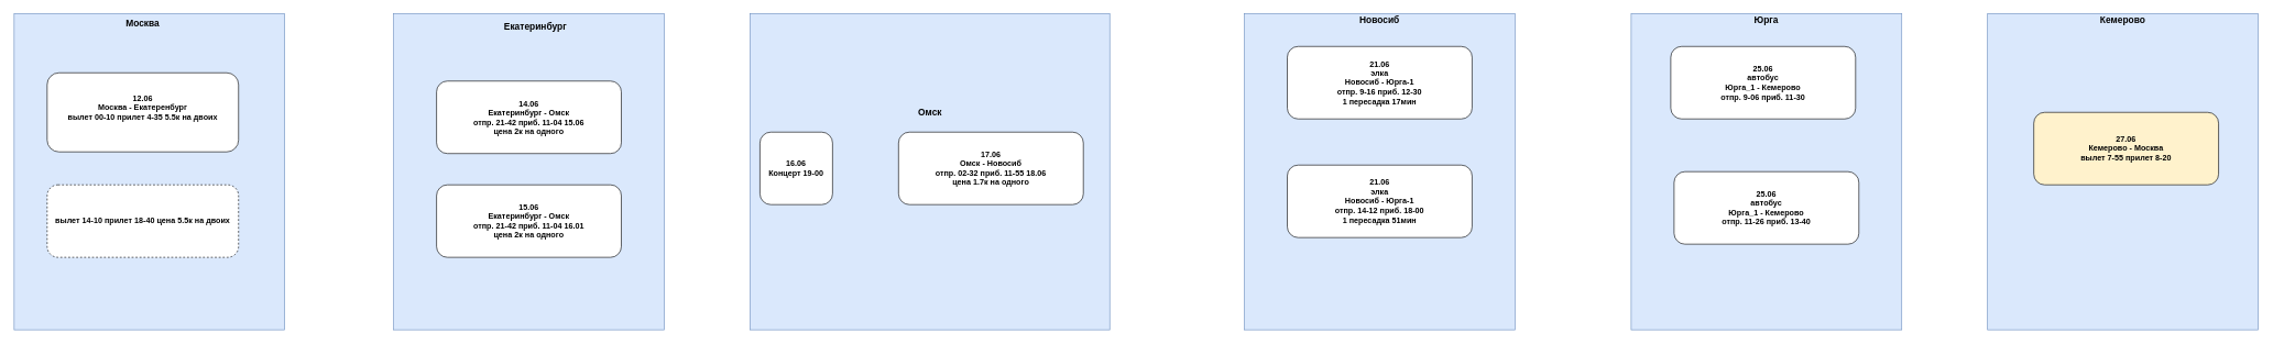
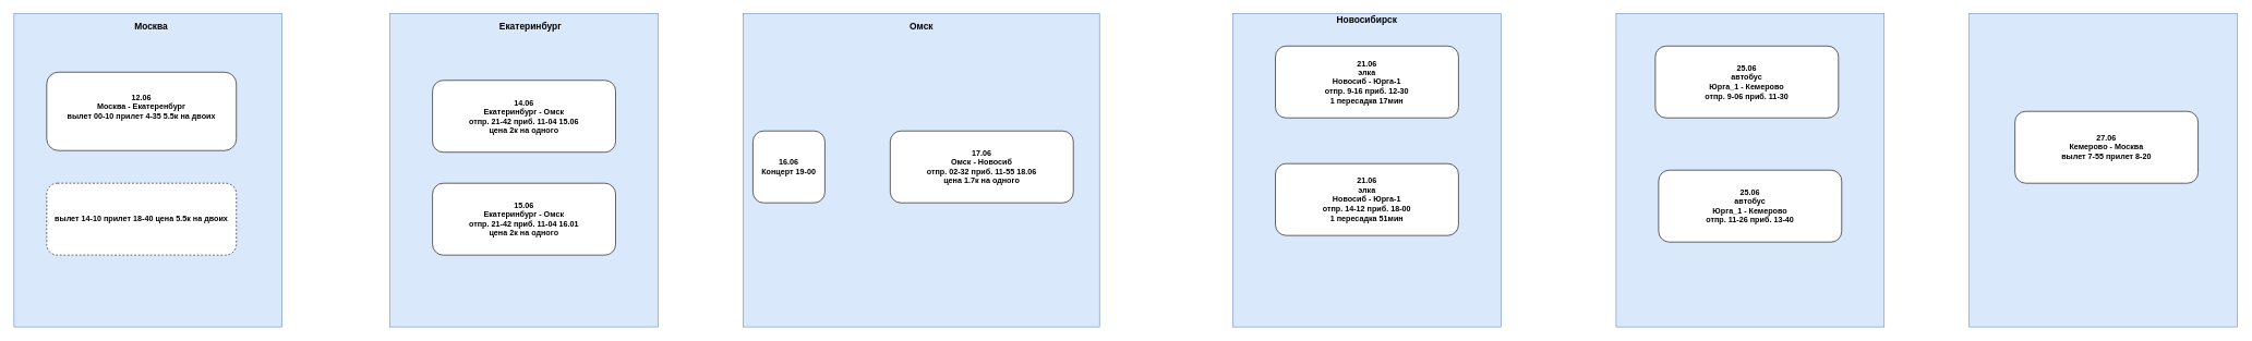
  <mxCell id="0" />
  <mxCell id="1" parent="0" />
  <mxCell id="2" value="" style="rounded=0;whiteSpace=wrap;html=1;fillColor=#dae8fc;strokeColor=#6c8ebf;" vertex="1" parent="1"><mxGeometry x="1884" y="20" width="410" height="480" as="geometry" /></mxCell>
  <mxCell id="3" value="" style="rounded=0;whiteSpace=wrap;html=1;fillColor=#dae8fc;strokeColor=#6c8ebf;" vertex="1" parent="1"><mxGeometry x="1135" y="20" width="545" height="480" as="geometry" /></mxCell>
- <mxCell id="4" value="&lt;span style=&quot;font-size: 14px&quot;&gt;&lt;b&gt;Новосиб&lt;/b&gt;&lt;/span&gt;" style="text;html=1;strokeColor=none;fillColor=none;align=center;verticalAlign=middle;whiteSpace=wrap;rounded=0;" vertex="1" parent="1"><mxGeometry x="2069" y="20" width="40" height="20" as="geometry" /></mxCell>
+ <mxCell id="4" value="&lt;span style=&quot;font-size: 14px&quot;&gt;&lt;b&gt;Новосибирск&lt;/b&gt;&lt;/span&gt;" style="text;html=1;strokeColor=none;fillColor=none;align=center;verticalAlign=middle;whiteSpace=wrap;rounded=0;" vertex="1" parent="1"><mxGeometry x="2069" y="20" width="40" height="20" as="geometry" /></mxCell>
  <mxCell id="5" value="" style="rounded=0;whiteSpace=wrap;html=1;fillColor=#dae8fc;strokeColor=#6c8ebf;" vertex="1" parent="1"><mxGeometry x="595" y="20" width="410" height="480" as="geometry" /></mxCell>
  <mxCell id="6" value="" style="rounded=0;whiteSpace=wrap;html=1;fillColor=#dae8fc;strokeColor=#6c8ebf;" vertex="1" parent="1"><mxGeometry x="20" y="20" width="410" height="480" as="geometry" /></mxCell>
  <mxCell id="7" value="&lt;b&gt;12.06&lt;br&gt;Москва - Екатеренбург&lt;br&gt;вылет 00-10 прилет 4-35 5.5к на двоих&lt;br&gt;&lt;br&gt;&lt;/b&gt;" style="rounded=1;whiteSpace=wrap;html=1;" vertex="1" parent="1"><mxGeometry x="70" y="110" width="290" height="120" as="geometry" /></mxCell>
  <mxCell id="8" value="&lt;b&gt;вылет 14-10 прилет 18-40 цена 5.5к на двоих&lt;/b&gt;" style="rounded=1;whiteSpace=wrap;html=1;dashed=1;" vertex="1" parent="1"><mxGeometry x="70" y="280" width="290" height="110" as="geometry" /></mxCell>
  <mxCell id="9" value="&lt;b&gt;15.06&lt;br&gt;Екатеринбург - Омск&lt;br&gt;отпр. 21-42 приб. 11-04 16.01&lt;br&gt;&lt;/b&gt;&lt;b&gt;цена 2к на одного&lt;/b&gt;&lt;b&gt;&lt;br&gt;&lt;/b&gt;" style="rounded=1;whiteSpace=wrap;html=1;" vertex="1" parent="1"><mxGeometry x="660" y="280" width="280" height="110" as="geometry" /></mxCell>
  <mxCell id="10" value="&lt;b&gt;14.06&lt;br&gt;Екатеринбург - Омск&lt;br&gt;отпр. 21-42 приб. 11-04 15.06&lt;br&gt;цена 2к на одного&lt;br&gt;&lt;/b&gt;" style="rounded=1;whiteSpace=wrap;html=1;" vertex="1" parent="1"><mxGeometry x="660" y="122.5" width="280" height="110" as="geometry" /></mxCell>
  <mxCell id="11" value="&lt;b&gt;16.06&lt;br&gt;&lt;/b&gt;&lt;b&gt;Концерт 19-00&lt;br&gt;&lt;/b&gt;" style="rounded=1;whiteSpace=wrap;html=1;" vertex="1" parent="1"><mxGeometry x="1150" y="200" width="110" height="110" as="geometry" /></mxCell>
  <mxCell id="12" value="&lt;b&gt;17.06&lt;br&gt;Омск - Новосиб&lt;br&gt;отпр. 02-32 приб. 11-55 18.06&lt;br&gt;цена 1.7к на одного&lt;br&gt;&lt;/b&gt;" style="rounded=1;whiteSpace=wrap;html=1;" vertex="1" parent="1"><mxGeometry x="1360" y="200" width="280" height="110" as="geometry" /></mxCell>
  <mxCell id="13" value="&lt;span style=&quot;font-size: 14px&quot;&gt;&lt;b&gt;Екатеринбург&lt;/b&gt;&lt;/span&gt;" style="text;html=1;strokeColor=none;fillColor=none;align=center;verticalAlign=middle;whiteSpace=wrap;rounded=0;" vertex="1" parent="1"><mxGeometry x="790" y="30" width="40" height="20" as="geometry" /></mxCell>
- <mxCell id="14" value="&lt;span style=&quot;font-size: 14px&quot;&gt;&lt;b&gt;Омск&lt;/b&gt;&lt;/span&gt;" style="text;html=1;strokeColor=none;fillColor=none;align=center;verticalAlign=middle;whiteSpace=wrap;rounded=0;" vertex="1" parent="1"><mxGeometry x="1387.5" y="160" width="40" height="20" as="geometry" /></mxCell>
- <mxCell id="15" value="&lt;span style=&quot;font-size: 14px&quot;&gt;&lt;b&gt;Москва&lt;/b&gt;&lt;/span&gt;" style="text;html=1;strokeColor=none;fillColor=none;align=center;verticalAlign=middle;whiteSpace=wrap;rounded=0;" vertex="1" parent="1"><mxGeometry x="195" y="25" width="40" height="20" as="geometry" /></mxCell>
+ <mxCell id="14" value="&lt;span style=&quot;font-size: 14px&quot;&gt;&lt;b&gt;Омск&lt;/b&gt;&lt;/span&gt;" style="text;html=1;strokeColor=none;fillColor=none;align=center;verticalAlign=middle;whiteSpace=wrap;rounded=0;" vertex="1" parent="1"><mxGeometry x="1387.5" y="30" width="40" height="20" as="geometry" /></mxCell>
+ <mxCell id="15" value="&lt;span style=&quot;font-size: 14px&quot;&gt;&lt;b&gt;Москва&lt;/b&gt;&lt;/span&gt;" style="text;html=1;strokeColor=none;fillColor=none;align=center;verticalAlign=middle;whiteSpace=wrap;rounded=0;" vertex="1" parent="1"><mxGeometry x="210" y="30" width="40" height="20" as="geometry" /></mxCell>
  <mxCell id="16" value="&lt;b&gt;21.06&lt;br&gt;элка&lt;br&gt;Новосиб - Юрга-1&lt;br&gt;отпр. 9-16 приб. 12-30&lt;br&gt;1 пересадка 17мин&lt;br&gt;&lt;/b&gt;" style="rounded=1;whiteSpace=wrap;html=1;" vertex="1" parent="1"><mxGeometry x="1949" y="70" width="280" height="110" as="geometry" /></mxCell>
  <mxCell id="17" value="&lt;b&gt;21.06&lt;br&gt;элка&lt;br&gt;Новосиб - Юрга-1&lt;br&gt;отпр. 14-12 приб. 18-00&lt;br&gt;1 пересадка 51мин&lt;br&gt;&lt;/b&gt;" style="rounded=1;whiteSpace=wrap;html=1;" vertex="1" parent="1"><mxGeometry x="1949" y="250" width="280" height="110" as="geometry" /></mxCell>
  <mxCell id="18" value="" style="rounded=0;whiteSpace=wrap;html=1;fillColor=#dae8fc;strokeColor=#6c8ebf;" vertex="1" parent="1"><mxGeometry x="2470" y="20" width="410" height="480" as="geometry" /></mxCell>
- <mxCell id="19" value="&lt;span style=&quot;font-size: 14px&quot;&gt;&lt;b&gt;Юрга&lt;/b&gt;&lt;/span&gt;" style="text;html=1;strokeColor=none;fillColor=none;align=center;verticalAlign=middle;whiteSpace=wrap;rounded=0;" vertex="1" parent="1"><mxGeometry x="2655" y="20" width="40" height="20" as="geometry" /></mxCell>
  <mxCell id="20" value="&lt;b&gt;25.06&lt;br&gt;автобус&lt;br&gt;Юрга_1 - Кемерово&lt;br&gt;отпр. 9-06 приб. 11-30&lt;br&gt;&lt;/b&gt;" style="rounded=1;whiteSpace=wrap;html=1;" vertex="1" parent="1"><mxGeometry x="2530" y="70" width="280" height="110" as="geometry" /></mxCell>
  <mxCell id="21" value="&lt;b&gt;25.06&lt;br&gt;автобус&lt;br&gt;Юрга_1 - Кемерово&lt;br&gt;отпр. 11-26 приб. 13-40&lt;br&gt;&lt;/b&gt;" style="rounded=1;whiteSpace=wrap;html=1;" vertex="1" parent="1"><mxGeometry x="2535" y="260" width="280" height="110" as="geometry" /></mxCell>
  <mxCell id="22" value="" style="rounded=0;whiteSpace=wrap;html=1;fillColor=#dae8fc;strokeColor=#6c8ebf;" vertex="1" parent="1"><mxGeometry x="3010" y="20" width="410" height="480" as="geometry" /></mxCell>
- <mxCell id="23" value="&lt;span style=&quot;font-size: 14px&quot;&gt;&lt;b&gt;Кемерово&lt;/b&gt;&lt;/span&gt;" style="text;html=1;strokeColor=none;fillColor=none;align=center;verticalAlign=middle;whiteSpace=wrap;rounded=0;" vertex="1" parent="1"><mxGeometry x="3195" y="20" width="40" height="20" as="geometry" /></mxCell>
- <mxCell id="24" value="&lt;b&gt;27.06&lt;br&gt;Кемерово - Москва&lt;br&gt;вылет 7-55 прилет 8-20&lt;br&gt;&lt;/b&gt;" style="rounded=1;whiteSpace=wrap;html=1;fillColor=#fff2cc;" vertex="1" parent="1"><mxGeometry x="3080" y="170" width="280" height="110" as="geometry" /></mxCell>
+ <mxCell id="24" value="&lt;b&gt;27.06&lt;br&gt;Кемерово - Москва&lt;br&gt;вылет 7-55 прилет 8-20&lt;br&gt;&lt;/b&gt;" style="rounded=1;whiteSpace=wrap;html=1;" vertex="1" parent="1"><mxGeometry x="3080" y="170" width="280" height="110" as="geometry" /></mxCell>
